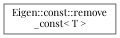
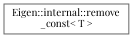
  digraph {
    rankdir=LR
    fontname="Playfair Display"
-   n1 [color=grey40 fillcolor=white fontname="Playfair Display" fontsize=10 height=0.2 label="Eigen::const::remove\l_const\< T \>" shape=box style=filled width=0.4]
+   n1 [color=grey40 fillcolor=white fontname="Playfair Display" fontsize=10 height=0.2 label="Eigen::internal::remove\l_const\< T \>" shape=box style=filled width=0.4]
  }
